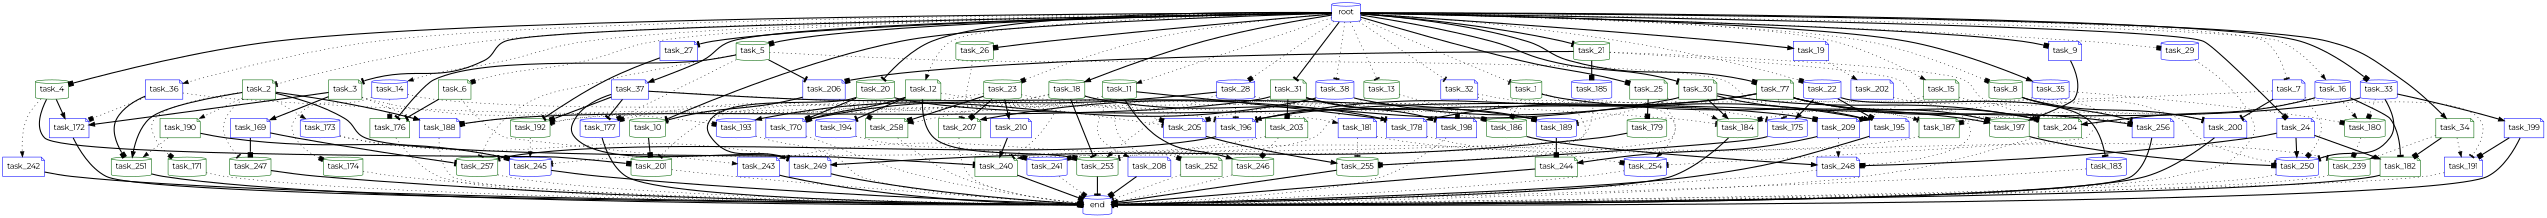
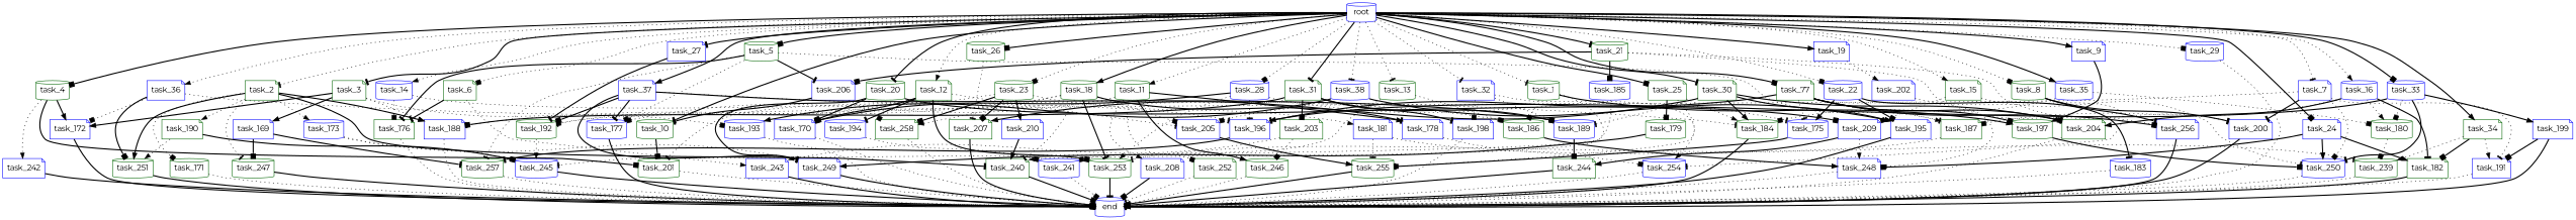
  digraph {
    fontname=Montserrat
    node [color=blue fontname=Montserrat shape=note]
    edge [arrowhead=normal fontname=Montserrat style=bold]
    task_189 [shape=cylinder]
    task_244 [color=darkgreen]
    end [shape=cylinder]
    task_240 [color=darkgreen]
    task_15 [color=darkgreen]
    task_209
    task_250 [shape=cylinder]
    task_248
    task_185 [shape=cylinder]
    task_245 [shape=cylinder]
    task_175 [shape=cylinder]
    task_255 [color=darkgreen shape=cylinder]
    task_197 [color=darkgreen shape=cylinder]
    task_9
    task_183 [shape=cylinder]
    task_4 [color=darkgreen shape=cylinder]
    task_172
    task_201 [color=darkgreen shape=cylinder]
    task_242
    task_179 [color=darkgreen shape=cylinder]
    task_249
    task_13 [color=darkgreen shape=cylinder]
    task_241 [shape=cylinder]
    task_186 [color=darkgreen shape=cylinder]
    task_14 [shape=cylinder]
-   task_174 [color=darkgreen shape=cylinder]
    task_176 [color=darkgreen]
    task_253 [color=darkgreen shape=cylinder]
    task_3 [color=darkgreen]
    task_169
    task_188
    task_193 [shape=cylinder]
    task_257 [color=darkgreen shape=cylinder]
    task_247 [color=darkgreen shape=cylinder]
    task_200
    task_204 [color=darkgreen]
    task_192 [color=darkgreen shape=cylinder]
    task_5 [color=darkgreen shape=cylinder]
    task_177 [shape=cylinder]
    task_206
    task_187 [color=darkgreen]
    task_258 [color=darkgreen]
    task_10 [color=darkgreen shape=cylinder]
    task_20 [color=darkgreen shape=cylinder]
    task_170
    task_239 [color=darkgreen shape=cylinder]
    task_26 [color=darkgreen shape=cylinder]
    task_207 [color=darkgreen]
    task_28 [shape=cylinder]
    task_196
    task_19
    task_202
    task_254 [shape=cylinder]
    task_203 [color=darkgreen]
    task_243
    task_246 [color=darkgreen shape=cylinder]
    task_208
    task_2 [color=darkgreen]
    task_251 [color=darkgreen shape=cylinder]
    task_190 [color=darkgreen]
    task_173 [shape=cylinder]
    task_171 [color=darkgreen shape=cylinder]
    task_7
    task_191
    task_199
    task_36
    task_184 [color=darkgreen shape=cylinder]
    task_31 [color=darkgreen]
    task_198
    task_23 [color=darkgreen shape=cylinder]
    task_210
    task_181
    task_194 [shape=cylinder]
    task_29 [shape=cylinder]
    task_1 [color=darkgreen shape=cylinder]
    task_205
    task_195
    task_180 [color=darkgreen shape=cylinder]
    task_24
    task_182 [color=darkgreen]
    task_18 [color=darkgreen shape=cylinder]
    task_178
    task_32
    task_12 [color=darkgreen]
    task_22 [shape=cylinder]
    task_21 [color=darkgreen shape=cylinder]
    task_256
    task_16 [shape=cylinder]
    task_30 [color=darkgreen]
    task_8 [color=darkgreen shape=cylinder]
    task_34 [color=darkgreen]
    root [shape=cylinder]
    n93 [color=darkgreen label=task_77]
    task_25 [color=darkgreen]
    task_27
    task_6 [color=darkgreen]
    task_37
    task_35 [shape=cylinder]
    task_33 [shape=cylinder]
    task_38 [shape=cylinder]
    task_11 [color=darkgreen shape=cylinder]
    task_252 [color=darkgreen]
    task_189 -> task_244 [arrowhead=box]
    task_244 -> end [arrowhead=box]
    task_240 -> end [arrowhead=box]
    task_15 -> task_209 [arrowhead=box style=dotted]
    task_15 -> task_250 [arrowhead=tee style=dotted]
    task_209 -> task_244
    task_209 -> task_248 [style=dotted]
    task_250 -> end [style=dotted]
    task_248 -> end [style=dotted]
    task_185 -> task_245 [arrowhead=tee style=dotted]
    task_245 -> end [arrowhead=box]
    task_175 -> task_255 [arrowhead=tee]
    task_255 -> end
    task_197 -> task_250 [arrowhead=box]
    task_9 -> task_197
    task_183 -> end [arrowhead=box style=dotted]
    task_4 -> task_172
    task_4 -> task_201 [arrowhead=box]
    task_4 -> task_242 [style=dotted]
    task_172 -> end [arrowhead=tee]
    task_201 -> end [arrowhead=box style=dotted]
    task_242 -> end [arrowhead=box]
    task_179 -> task_249
    task_249 -> end [arrowhead=tee]
    task_13 -> task_241 [arrowhead=box style=dotted]
    task_13 -> task_186 [style=dotted]
    task_241 -> end [arrowhead=box style=dotted]
    task_186 -> task_248
    task_14 -> task_186 [arrowhead=box style=dotted]
-   task_14 -> task_174 [arrowhead=box style=dotted]
    task_14 -> task_176 [arrowhead=box style=dotted]
-   task_174 -> end [style=dotted]
    task_176 -> end [arrowhead=box style=dotted]
    task_253 -> end [arrowhead=tee]
    task_3 -> task_172
    task_3 -> task_169
    task_3 -> task_188 [style=dotted]
    task_3 -> task_193 [arrowhead=box style=dotted]
    task_169 -> task_257 [arrowhead=tee]
    task_169 -> task_247 [arrowhead=box]
    task_188 -> end [style=dotted]
    task_193 -> end [style=dotted]
    task_257 -> end [style=dotted]
    task_247 -> end
    task_200 -> end [arrowhead=tee]
    task_204 -> end [style=dotted]
    task_192 -> task_245 [style=dotted]
    task_5 -> task_176 [arrowhead=tee]
    task_5 -> task_257 [arrowhead=tee style=dotted]
    task_5 -> task_177 [arrowhead=box style=dotted]
    task_5 -> task_206 [arrowhead=tee]
    task_5 -> task_187 [arrowhead=tee style=dotted]
    task_177 -> end
    task_206 -> task_258 [arrowhead=box style=dotted]
    task_206 -> task_10 [arrowhead=tee]
    task_187 -> task_253 [arrowhead=tee style=dotted]
    task_258 -> end [style=dotted]
    task_10 -> task_201 [arrowhead=box]
    task_20 -> task_209 [arrowhead=box]
    task_20 -> task_249 [arrowhead=tee]
    task_20 -> task_170 [arrowhead=box]
    task_170 -> end [arrowhead=box style=dotted]
    task_239 -> end [style=dotted]
    task_26 -> task_207 [arrowhead=tee style=dotted]
-   task_207 -> end [arrowhead=tee style=dotted]
+   task_207 -> end [arrowhead=tee]
    task_28 -> task_175 [arrowhead=tee style=dotted]
    task_28 -> task_253 [style=dotted]
    task_28 -> task_170
    task_28 -> task_196 [arrowhead=tee style=dotted]
    task_196 -> task_257 [arrowhead=tee]
    task_19 -> task_202 [style=dotted]
    task_202 -> task_254 [arrowhead=tee style=dotted]
    task_254 -> end [style=dotted]
    task_203 -> task_243 [style=dotted]
    task_203 -> task_246 [arrowhead=box style=dotted]
    task_243 -> end [arrowhead=tee]
    task_246 -> end [style=dotted]
    task_208 -> end [arrowhead=box]
    task_2 -> task_240 [arrowhead=tee]
    task_2 -> task_188
    task_2 -> task_247 [arrowhead=tee style=dotted]
    task_2 -> task_251
    task_2 -> task_190 [style=dotted]
    task_2 -> task_173 [style=dotted]
    task_2 -> task_171 [arrowhead=box style=dotted]
    task_251 -> end [arrowhead=box]
    task_190 -> task_245 [arrowhead=box]
    task_190 -> task_251 [style=dotted]
    task_173 -> task_245 [style=dotted]
    task_173 -> task_249 [arrowhead=tee style=dotted]
    task_171 -> end [style=dotted]
    task_7 -> task_250 [arrowhead=box style=dotted]
    task_7 -> task_200 [arrowhead=tee]
    task_7 -> task_192 [arrowhead=box style=dotted]
    task_7 -> task_191 [arrowhead=tee style=dotted]
    task_191 -> end [style=dotted]
    task_199 -> end
    task_199 -> task_191 [arrowhead=box]
    task_36 -> task_172 [arrowhead=box style=dotted]
    task_36 -> task_251 [arrowhead=box]
    task_36 -> task_184 [arrowhead=tee style=dotted]
    task_184 -> end
    task_31 -> task_189 [arrowhead=box]
    task_31 -> task_188 [arrowhead=box]
    task_31 -> task_203 [arrowhead=box]
    task_31 -> task_198 [arrowhead=tee]
    task_198 -> end [arrowhead=tee style=dotted]
    task_23 -> task_201 [arrowhead=tee style=dotted]
    task_23 -> task_258 [arrowhead=box]
    task_23 -> task_207 [arrowhead=box]
    task_23 -> task_210
    task_23 -> task_181 [style=dotted]
    task_210 -> task_240
    task_181 -> task_255 [arrowhead=tee style=dotted]
    task_181 -> task_239 [arrowhead=tee style=dotted]
    task_194 -> task_241 [arrowhead=box style=dotted]
    task_29 -> end [style=dotted]
    task_1 -> task_240 [style=dotted]
    task_1 -> task_197
    task_1 -> task_186 [arrowhead=box style=dotted]
    task_205 -> task_255
    task_195 -> end
    task_180 -> task_239 [arrowhead=box style=dotted]
    task_24 -> task_250
    task_24 -> task_248 [arrowhead=box]
    task_24 -> task_182
    task_182 -> end
    task_18 -> task_240 [arrowhead=tee style=dotted]
    task_18 -> task_253 [arrowhead=tee]
    task_18 -> task_188 [arrowhead=tee style=dotted]
    task_18 -> task_258 [style=dotted]
    task_18 -> task_205 [arrowhead=box style=dotted]
    task_18 -> task_178 [arrowhead=tee]
    task_178 -> task_254 [arrowhead=box style=dotted]
    task_32 -> task_189 [arrowhead=box style=dotted]
    task_32 -> task_254 [style=dotted]
    task_32 -> task_198 [arrowhead=box style=dotted]
    task_12 -> task_253 [arrowhead=box]
    task_12 -> task_192 [arrowhead=tee style=dotted]
    task_12 -> task_170 [arrowhead=box]
    task_12 -> task_194 [arrowhead=tee]
    task_12 -> task_205 [arrowhead=tee style=dotted]
    task_22 -> task_175
    task_22 -> task_183 [arrowhead=tee]
    task_22 -> task_195 [arrowhead=box]
    task_21 -> task_185 [arrowhead=box]
    task_21 -> task_200 [arrowhead=tee style=dotted]
    task_21 -> task_206 [arrowhead=box]
    task_21 -> task_256 [arrowhead=tee style=dotted]
    task_256 -> end [arrowhead=tee]
    task_16 -> task_204
    task_16 -> task_187 [arrowhead=box style=dotted]
    task_16 -> task_180 [style=dotted]
    task_16 -> task_182 [arrowhead=tee]
    task_30 -> task_189 [arrowhead=tee style=dotted]
    task_30 -> task_204 [arrowhead=box]
    task_30 -> task_207
    task_30 -> task_184
    task_30 -> task_195
    task_8 -> task_200 [arrowhead=tee]
    task_8 -> task_256 [arrowhead=tee]
    task_34 -> task_239 [style=dotted]
    task_34 -> task_191 [style=dotted]
    task_34 -> task_182 [arrowhead=box]
    root -> task_15 [style=dotted]
-   root -> task_9 [arrowhead=box]
+   root -> task_9
    root -> task_4 [arrowhead=box]
    root -> task_13 [arrowhead=tee style=dotted]
    root -> task_14 [style=dotted]
    root -> task_3 [arrowhead=tee]
    root -> task_5 [arrowhead=box]
    root -> task_10 [arrowhead=tee]
    root -> task_20 [arrowhead=tee]
    root -> task_26 [arrowhead=box]
    root -> task_28 [arrowhead=box style=dotted]
    root -> task_19
    root -> task_2 [arrowhead=tee style=dotted]
    root -> task_7 [arrowhead=tee style=dotted]
    root -> task_36 [style=dotted]
    root -> task_31 [arrowhead=tee]
    root -> task_23 [arrowhead=box style=dotted]
    root -> task_29 [arrowhead=box style=dotted]
    root -> task_1 [arrowhead=tee style=dotted]
    root -> task_24 [arrowhead=box]
    root -> task_18
    root -> task_32 [arrowhead=tee style=dotted]
    root -> task_12 [style=dotted]
    root -> task_22 [arrowhead=box style=dotted]
    root -> task_21 [arrowhead=tee]
    root -> task_16 [style=dotted]
    root -> task_30 [arrowhead=tee]
    root -> task_8 [arrowhead=box style=dotted]
    root -> task_34
    root -> n93 [arrowhead=box]
    root -> task_25 [arrowhead=box]
    root -> task_27 [arrowhead=tee]
    root -> task_6 [arrowhead=box style=dotted]
    root -> task_37
    root -> task_35
    root -> task_33 [arrowhead=box]
    root -> task_38 [arrowhead=tee style=dotted]
    root -> task_11 [style=dotted]
    n93 -> task_248 [style=dotted]
    n93 -> task_175 [arrowhead=tee style=dotted]
    n93 -> task_197 [arrowhead=box]
    n93 -> task_204 [arrowhead=tee]
    n93 -> task_187 [style=dotted]
    n93 -> task_196
-   n93 -> task_178
    n93 -> task_256 [arrowhead=box]
    task_25 -> task_255 [arrowhead=box style=dotted]
    task_25 -> task_179 [arrowhead=box]
    task_25 -> task_184 [style=dotted]
    task_27 -> task_192 [arrowhead=tee]
    task_6 -> task_176 [arrowhead=tee]
    task_6 -> task_243 [style=dotted]
    task_37 -> task_189 [arrowhead=box]
    task_37 -> task_249 [arrowhead=tee]
    task_37 -> task_192 [arrowhead=box]
    task_37 -> task_177 [arrowhead=tee]
    task_37 -> task_196 [arrowhead=tee style=dotted]
    task_35 -> task_184 [arrowhead=box style=dotted]
    task_35 -> task_180 [arrowhead=box style=dotted]
    task_33 -> task_250 [arrowhead=tee]
    task_33 -> task_196 [arrowhead=tee]
    task_33 -> task_199
    task_33 -> task_180 [arrowhead=box style=dotted]
    task_38 -> task_193
    task_38 -> task_205 [arrowhead=box style=dotted]
    task_38 -> task_195
    task_11 -> task_177 [arrowhead=box style=dotted]
    task_11 -> task_246
    task_11 -> task_208 [style=dotted]
    task_11 -> task_178
    task_11 -> task_252 [arrowhead=box style=dotted]
    task_252 -> end [arrowhead=tee style=dotted]
  }
